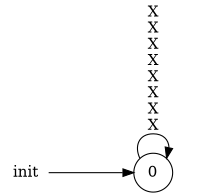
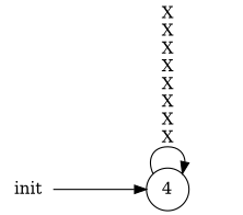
  digraph {
    rankdir=LR
    fontname="DejaVu Serif"
    node [fontname="DejaVu Serif"]
    edge [fontname="DejaVu Serif"]
-   0 [height=.5 shape=circle width=.5]
+   0 [height=.5 shape=circle width=.5 label=4]
    init [height=.5 shape=plaintext width=.5]
    0 -> 0 [label="X\nX\nX\nX\nX\nX\nX\nX"]
    init -> 0
  }
